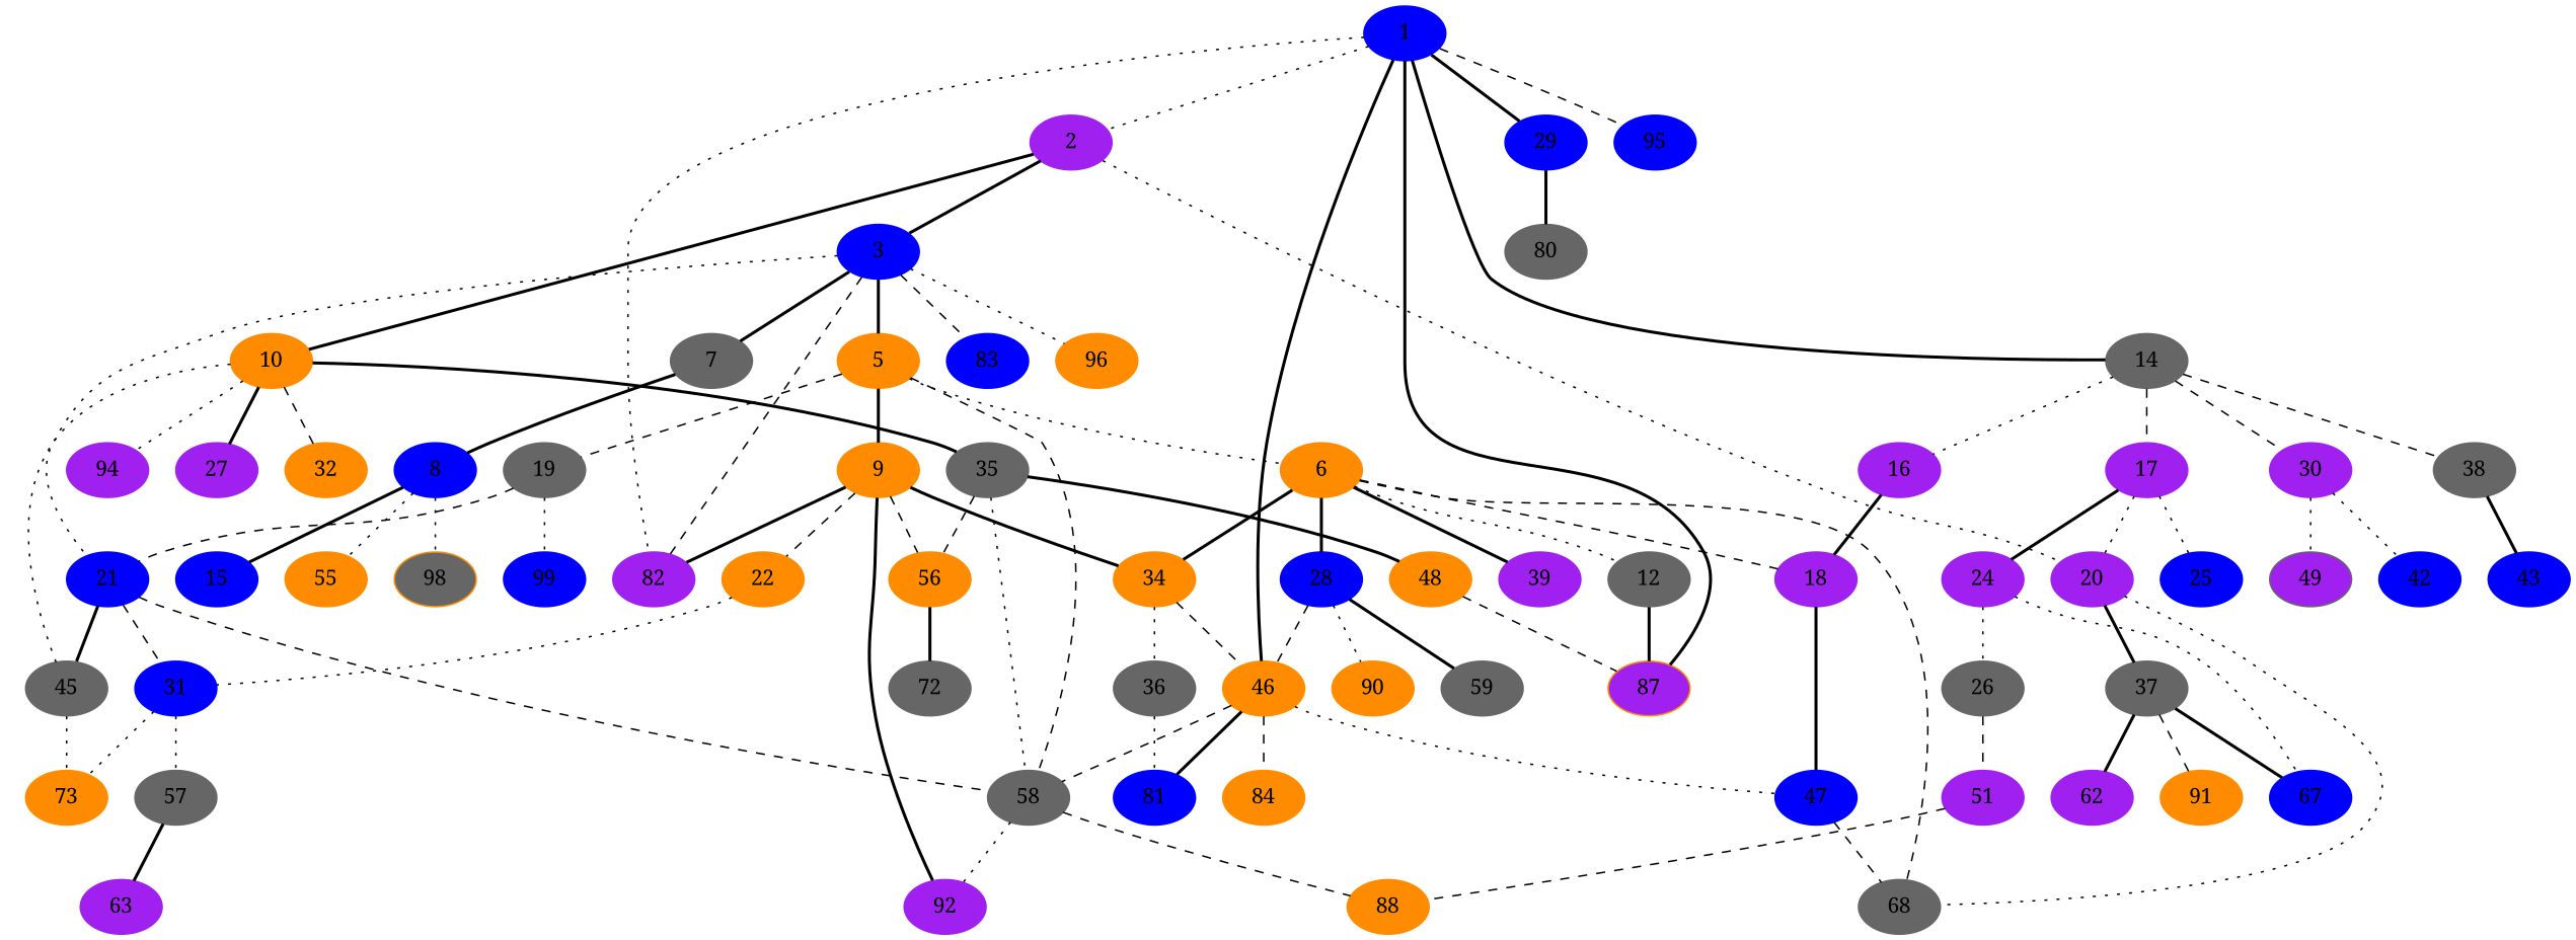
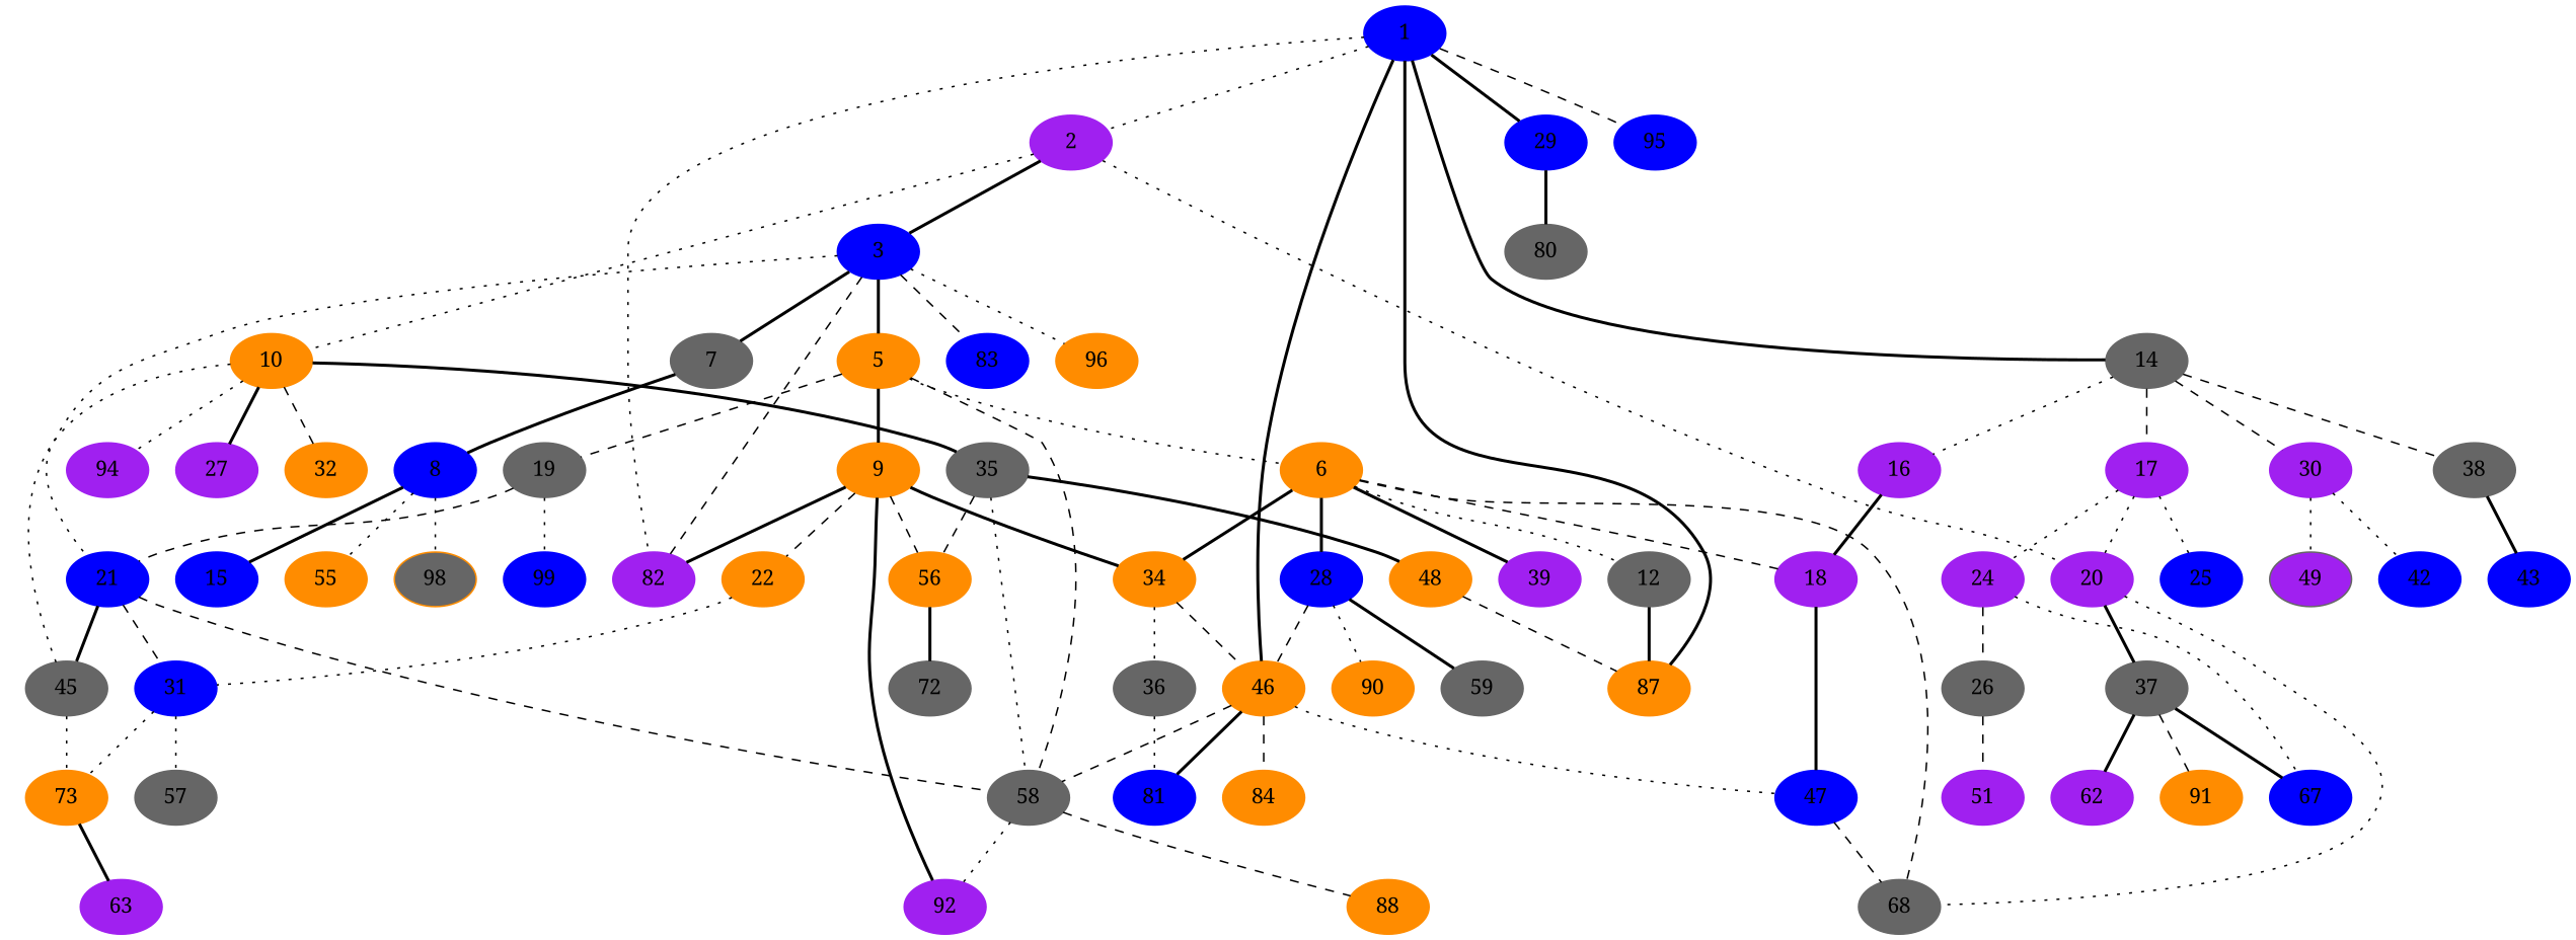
  graph {
    fontname="Noto Serif"
    node [color=darkorange fontname="Noto Serif" style=filled]
    edge [fontname="Noto Serif" style=bold]
    1 [color=blue super="+41"]
    2 [color=purple]
    14 [color=gray40]
    29 [color=blue super="+65"]
    46 [super="+60"]
    82 [color=purple super="+85"]
-   87 [super="+97" fillcolor=purple]
+   87 [super="+97"]
    95 [color=blue]
    3 [color=blue super="+4"]
    10 [super="+23"]
    20 [color=purple super="+64"]
    16 [color=purple]
    17 [color=purple super="+70"]
    30 [color=purple super="+52"]
    38 [color=gray40 super="+40"]
    80 [color=gray40]
    58 [color=gray40 super="+93"]
    47 [color=blue]
    81 [color=blue]
    84
    5
    7 [color=gray40 super="+76"]
    21 [color=blue]
    83 [color=blue]
    96
    27 [color=purple super="+50"]
    32
    35 [color=gray40]
    45 [color=gray40 super="+86"]
    94 [color=purple]
    68 [color=gray40 super="+78"]
    37 [color=gray40 super="+54"]
    6 [super="+11"]
    9 [super="+13"]
    19 [color=gray40 super="+79"]
    8 [color=blue super="+33"]
    31 [color=blue super="+53"]
    12 [color=gray40]
    18 [color=purple super="+77"]
    28 [color=blue super="+44"]
    34 [super="+69"]
    39 [color=purple super="+71"]
    22
    56 [super="+89"]
    92 [color=purple]
    99 [color=blue]
    88
    59 [color=gray40 super="+100"]
    90
    36 [color=gray40]
    15 [color=blue]
    55
    98 [fillcolor=gray40]
    72 [color=gray40]
    48
    73
    24 [color=purple super="+61"]
    25 [color=blue]
    42 [color=blue]
    49 [color=gray40 fillcolor=purple]
    43 [color=blue]
    26 [color=gray40 super="+75"]
    67 [color=blue]
    62 [color=purple]
    91
    57 [color=gray40]
    51 [color=purple super="+66"]
    63 [color=purple super="+74"]
    1 -- 2 [style=dotted]
    1 -- 14
    1 -- 29
    1 -- 46
    1 -- 82 [style=dotted]
    1 -- 87
    1 -- 95 [style=dashed]
    2 -- 3
-   2 -- 10
+   2 -- 10 [style=dotted]
    2 -- 20 [style=dotted]
    14 -- 16 [style=dotted]
    14 -- 17 [style=dashed]
    14 -- 30 [style=dashed]
    14 -- 38 [style=dashed]
    29 -- 80
    46 -- 58 [style=dashed]
    46 -- 47 [style=dotted]
    46 -- 81
    46 -- 84 [style=dashed]
    3 -- 82 [style=dashed]
    3 -- 5
    3 -- 7
    3 -- 21 [style=dotted]
    3 -- 83 [style=dashed]
    3 -- 96 [style=dotted]
    10 -- 27
    10 -- 32 [style=dashed]
    10 -- 35
    10 -- 45 [style=dotted]
    10 -- 94 [style=dotted]
    20 -- 68 [style=dotted]
    20 -- 37
    16 -- 18
    17 -- 20 [style=dotted]
-   17 -- 24
+   17 -- 24 [style=dotted]
    17 -- 25 [style=dotted weight=2]
    30 -- 42 [style=dotted]
    30 -- 49 [style=dotted]
    38 -- 43
    58 -- 92 [style=dotted]
    58 -- 88 [style=dashed]
    47 -- 68 [style=dashed]
    5 -- 58 [style=dashed]
    5 -- 6 [style=dotted]
    5 -- 9
    5 -- 19 [style=dashed]
    7 -- 8
    21 -- 58 [style=dashed]
    21 -- 45
    21 -- 31 [style=dashed]
    35 -- 58 [style=dotted]
    35 -- 56 [style=dashed]
    35 -- 48
    45 -- 73 [style=dotted]
    37 -- 67
    37 -- 62
    37 -- 91 [style=dashed]
    6 -- 68 [style=dashed]
    6 -- 12 [style=dotted]
    6 -- 18 [style=dashed]
    6 -- 28 [weight=2]
    6 -- 34
    6 -- 39
    9 -- 82
    9 -- 34
    9 -- 22 [style=dashed]
    9 -- 56 [style=dashed]
    9 -- 92
    19 -- 21 [style=dashed]
    19 -- 99 [style=dotted]
    8 -- 15
    8 -- 55 [style=dotted]
    8 -- 98 [style=dotted]
    31 -- 73 [style=dotted]
    31 -- 57 [style=dotted]
    12 -- 87
    18 -- 47
    28 -- 46 [style=dashed]
    28 -- 59
    28 -- 90 [style=dotted]
    34 -- 46 [style=dashed]
    34 -- 36 [style=dotted]
    22 -- 31 [style=dotted]
    56 -- 72
    36 -- 81 [style=dotted]
    48 -- 87 [style=dashed]
-   24 -- 26 [style=dotted]
+   24 -- 26 [style=dashed]
    24 -- 67 [style=dotted]
    26 -- 51 [style=dashed]
-   57 -- 63
-   51 -- 88 [style=dashed]
+   73 -- 63
  }
